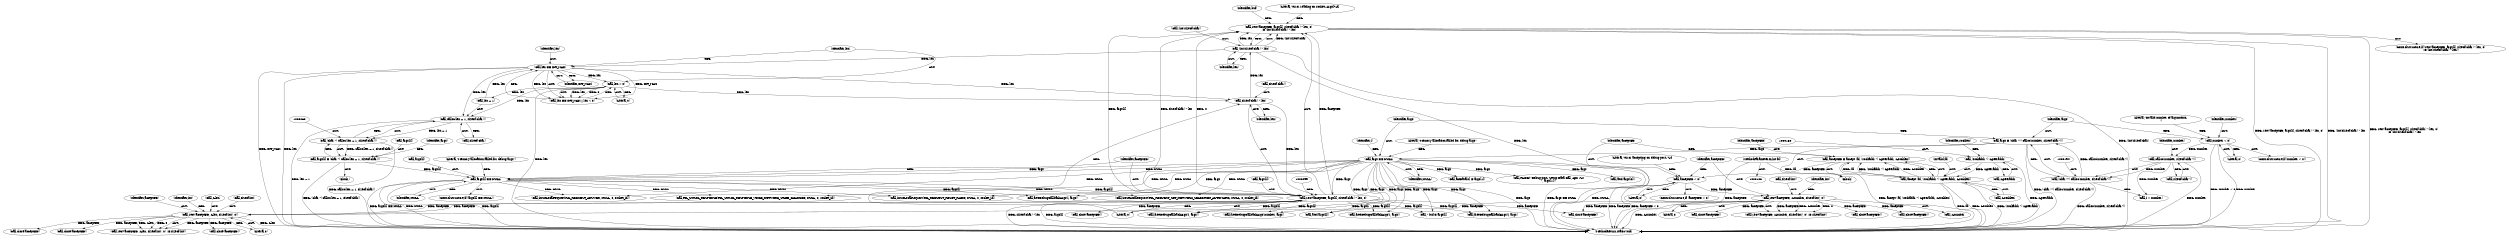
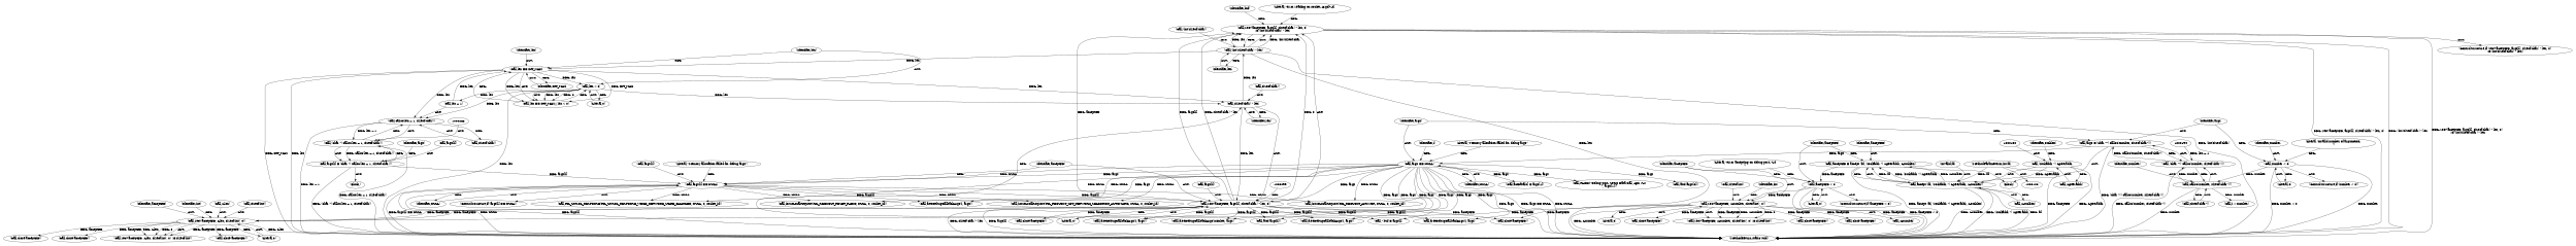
  digraph {
    n1 [label="(Call,recv(acceptFD, args[i], sizeof(char) * len, 0)\n != (int)sizeof(char) * len)"]
    n2 [label="(Call,(int)sizeof(char) * len)"]
    n3 [label="(ControlStructure,if (recv(acceptFD, args[i], sizeof(char) * len, 0)\n != (int)sizeof(char) * len))"]
    n4 [label="(MethodReturn,static void)"]
    n5 [label="(Call,len == INT_MAX)"]
    n6 [label="(Identifier,len)"]
    n7 [label="(Call,recv(acceptFD, args[i], sizeof(char) * len, 0))"]
    n8 [label="(Call,recv(acceptFD, &len, sizeof(int), 0))"]
    n9 [label="(Call,freeDebugCallbackArgs(i, args))"]
    n10 [label="(Call,freeDebugCallbackArgs(i, args))"]
    n11 [label="(Literal,0)"]
    n12 [label="(Call,freeDebugCallbackArgs(i, args))"]
    n13 [label="(Call,freeDebugCallbackArgs(number, args))"]
    n14 [label="(Call,close(acceptFD))"]
    n15 [label="(Call,atoi(args[i]))"]
    n16 [label="(Call,* buf = args[i])"]
    n17 [label="(Call,close(acceptFD))"]
    n18 [label="(Call,close(acceptFD))"]
    n19 [label="(Call,close(acceptFD))"]
    n20 [label="(Literal,0)"]
    n21 [label="(Call,recv(acceptFD, &len, sizeof(int), 0) != sizeof(int))"]
    n22 [label="(Call,close(acceptFD))"]
    n23 [label="(Call,sizeof(char) * len)"]
    n24 [label="(Call,recv(acceptFD, &number, sizeof(int), 0))"]
    n25 [label="(Literal,0)"]
    n26 [label="(Call,close(acceptFD))"]
    n27 [label="(Call,recv(acceptFD, &number, sizeof(int), 0) != sizeof(int))"]
    n28 [label="(Call,close(acceptFD))"]
    n29 [label="(Call,close(acceptFD))"]
    n30 [label="(Call,&number)"]
    n31 [label="(Call,acceptFD < 0)"]
    n32 [label="(Literal,0)"]
    n33 [label="(ControlStructure,if (acceptFD < 0))"]
    n34 [label="(Call,acceptFD = accept (fd, (sockaddr *) &peeraddr, &socklen))"]
    n35 [label="(Call,accept (fd, (sockaddr *) &peeraddr, &socklen))"]
    n36 [label="(Block,)"]
    n37 [label="(Call,&socklen)"]
    n38 [label="(MethodParameterIn,int fd)"]
    1000108
    n40 [label="(Call,(sockaddr *) &peeraddr)"]
    n41 [label="(Call,&peeraddr)"]
    n42 [label="(Call,args == NULL)"]
    n43 [label="(Call,args[i] == NULL)"]
    n44 [label="(Identifier,NULL)"]
    n45 [label="(Call,RIL_UNSOL_RESPONSE(RIL_UNSOL_RESPONSE_VOICE_NETWORK_STATE_CHANGED, NULL, 0, socket_id))"]
    n46 [label="(Call,freeDebugCallbackArgs(i, args))"]
    n47 [label="(Call,actData[0] = args[1])"]
    n48 [label="(Call,RLOGI(\"Debug port: Setup Data Call, Apn :%s\n\", args[1]))"]
    n49 [label="(Call,atoi(args[0]))"]
    n50 [label="(Call,issueLocalRequest(RIL_REQUEST_SET_NETWORK_SELECTION_AUTOMATIC, NULL, 0, socket_id))"]
    n51 [label="(Call,issueLocalRequest(RIL_REQUEST_ANSWER, NULL, 0, socket_id))"]
    n52 [label="(Call,issueLocalRequest(RIL_REQUEST_RESET_RADIO, NULL, 0, socket_id))"]
    n53 [label="(Identifier,NULL)"]
    n54 [label="(ControlStructure,if (args[i] == NULL))"]
    n55 [label="(Call,args = (char **) calloc(number, sizeof(char*)))"]
    n56 [label="(Call,(char **) calloc(number, sizeof(char*)))"]
    n57 [label="(Call,calloc(number, sizeof(char*)))"]
    n58 [label="(Call,sizeof(char*))"]
    n59 [label="(Call,i < number)"]
    n60 [label="(Call,number < 0)"]
    n61 [label="(ControlStructure,if (number < 0))"]
    n62 [label="(Literal,0)"]
    n63 [label="(Call,args[i] = (char *) calloc(len + 1, sizeof(char)))"]
    n64 [label="(Call,(char *) calloc(len + 1, sizeof(char)))"]
    n65 [label="(Block,)"]
    n66 [label="(Call,calloc(len + 1, sizeof(char)))"]
    n67 [label="(Call,sizeof(char))"]
    n68 [label="(Call,len < 0)"]
    n69 [label="(Identifier,INT_MAX)"]
    n70 [label="(Call,len == INT_MAX || len < 0)"]
    n71 [label="(Identifier,len)"]
    n72 [label="(Call,len + 1)"]
    n73 [label="(Literal,0)"]
    n74 [label="(Identifier,args)"]
    n75 [label="(Identifier,number)"]
    n76 [label="(Identifier,int)"]
    n77 [label="(Literal,\"Invalid number of arguments: \n\")"]
    n78 [label="(Identifier,acceptFD)"]
    n79 [label="(Call,args[i])"]
    n80 [label="(Identifier,len)"]
    n81 [label="(Identifier,acceptFD)"]
    n82 [label="(Literal,\"error accepting on debug port: %d\n\")"]
    n83 [label="(Invalid,fd)"]
    n84 [label="(Identifier,number)"]
    n85 [label="(Identifier,acceptFD)"]
    n86 [label="(Identifier,i)"]
    n87 [label="(Literal,\"Memory allocation failed for debug args\")"]
    n88 [label="(Identifier,int)"]
    n89 [label="(Call,args[i])"]
    n90 [label="(Identifier,args)"]
    n91 [label="(Identifier,buf)"]
    n92 [label="(Call,args[i])"]
    n93 [label="(Literal,\"Memory allocation failed for debug args\")"]
    n94 [label="(Identifier,args)"]
    n95 [label="(Identifier,acceptFD)"]
    n96 [label="(Call,sizeof(int))"]
    n97 [label="(Identifier,acceptFD)"]
    n98 [label="(Identifier,socklen)"]
    n99 [label="(Call,&len)"]
    n100 [label="(Call,(int)sizeof(char))"]
    n101 [label="(Call,sizeof(int))"]
    n102 [label="(Identifier,len)"]
    n103 [label="(Literal,\"error reading on socket: Args[%d] \n\")"]
    n104 [label="(Call,sizeof(char))"]
    1000299
    1000150
    1000194
    1000263
    n1 -> n2 [label="CFG: "]
    n1 -> n3 [label="AST: "]
    n1 -> n4 [label="DDG: recv(acceptFD, args[i], sizeof(char) * len, 0)\n != (int)sizeof(char) * len"]
    n1 -> n4 [label="DDG: recv(acceptFD, args[i], sizeof(char) * len, 0)"]
    n1 -> n4 [label="DDG: (int)sizeof(char) * len"]
    n2 -> n1 [label="AST: "]
    n2 -> n1 [label="DDG: (int)sizeof(char)"]
    n2 -> n1 [label="DDG: len"]
    n2 -> n4 [label="DDG: (int)sizeof(char)"]
    n2 -> n4 [label="DDG: len"]
    n2 -> n5 [label="DDG: len"]
    n2 -> n6 [label="CFG: "]
    n5 -> n4 [label="DDG: len"]
    n5 -> n4 [label="DDG: INT_MAX"]
    n5 -> n23 [label="DDG: len"]
    n5 -> n66 [label="DDG: len"]
    n5 -> n68 [label="DDG: len"]
    n5 -> n69 [label="CFG: "]
    n5 -> n70 [label="AST: "]
    n5 -> n70 [label="DDG: len"]
    n5 -> n70 [label="DDG: INT_MAX"]
    n6 -> n2 [label="AST: "]
    n7 -> n1 [label="AST: "]
    n7 -> n1 [label="DDG: acceptFD"]
    n7 -> n1 [label="DDG: args[i]"]
    n7 -> n1 [label="DDG: sizeof(char) * len"]
    n7 -> n1 [label="DDG: 0"]
    n7 -> n4 [label="DDG: sizeof(char) * len"]
    n7 -> n4 [label="DDG: args[i]"]
    n7 -> n8 [label="DDG: acceptFD"]
    n7 -> n9 [label="DDG: args[i]"]
    n7 -> n10 [label="DDG: args[i]"]
    n7 -> n11 [label="CFG: "]
    n7 -> n12 [label="DDG: args[i]"]
    n7 -> n13 [label="DDG: args[i]"]
    n7 -> n14 [label="DDG: acceptFD"]
    n7 -> n15 [label="DDG: args[i]"]
    n7 -> n16 [label="DDG: args[i]"]
    n7 -> n17 [label="DDG: acceptFD"]
    n8 -> n4 [label="DDG: &len"]
    n8 -> n7 [label="DDG: acceptFD"]
    n8 -> n18 [label="DDG: acceptFD"]
    n8 -> n19 [label="DDG: acceptFD"]
    n8 -> n20 [label="CFG: "]
    n8 -> n21 [label="AST: "]
    n8 -> n21 [label="DDG: acceptFD"]
    n8 -> n21 [label="DDG: &len"]
    n8 -> n21 [label="DDG: 0"]
    n8 -> n22 [label="DDG: acceptFD"]
    n11 -> n7 [label="AST: "]
    n11 -> n23 [label="CFG: "]
    n20 -> n8 [label="AST: "]
    n23 -> n2 [label="DDG: len"]
    n23 -> n7 [label="AST: "]
    n23 -> n7 [label="DDG: len"]
    n23 -> n71 [label="CFG: "]
    n24 -> n4 [label="DDG: &number"]
    n24 -> n8 [label="DDG: acceptFD"]
    n24 -> n14 [label="DDG: acceptFD"]
    n24 -> n25 [label="CFG: "]
    n24 -> n26 [label="DDG: acceptFD"]
    n24 -> n27 [label="AST: "]
    n24 -> n27 [label="DDG: acceptFD"]
    n24 -> n27 [label="DDG: &number"]
    n24 -> n27 [label="DDG: 0"]
    n24 -> n28 [label="DDG: acceptFD"]
    n24 -> n29 [label="DDG: acceptFD"]
    n24 -> n30 [label="AST: "]
    n25 -> n24 [label="AST: "]
    n31 -> n4 [label="DDG: acceptFD"]
    n31 -> n4 [label="DDG: acceptFD < 0"]
    n31 -> n24 [label="DDG: acceptFD"]
    n31 -> n32 [label="CFG: "]
    n31 -> n33 [label="AST: "]
    n32 -> n31 [label="AST: "]
    n34 -> n4 [label="DDG: accept (fd, (sockaddr *) &peeraddr, &socklen)"]
    n34 -> n31 [label="DDG: acceptFD"]
    n34 -> n35 [label="CFG: "]
    n34 -> n36 [label="AST: "]
    n35 -> n4 [label="DDG: (sockaddr *) &peeraddr"]
    n35 -> n4 [label="DDG: fd"]
    n35 -> n4 [label="DDG: &socklen"]
    n35 -> n34 [label="AST: "]
    n35 -> n34 [label="DDG: fd"]
    n35 -> n34 [label="DDG: (sockaddr *) &peeraddr"]
    n35 -> n34 [label="DDG: &socklen"]
    n35 -> n37 [label="CFG: "]
    n37 -> n35 [label="AST: "]
    n38 -> n4 [label="DDG: acceptFD"]
    n38 -> n35 [label="DDG: fd"]
    n38 -> 1000108 [label="AST: "]
    n40 -> n4 [label="DDG: &peeraddr"]
    n40 -> n35 [label="AST: "]
    n40 -> n35 [label="DDG: &peeraddr"]
    n40 -> n41 [label="CFG: "]
    n41 -> n40 [label="AST: "]
    n42 -> n4 [label="DDG: args"]
    n42 -> n4 [label="DDG: args == NULL"]
    n42 -> n4 [label="DDG: NULL"]
    n42 -> n7 [label="DDG: args"]
    n42 -> n9 [label="DDG: args"]
    n42 -> n10 [label="DDG: args"]
    n42 -> n12 [label="DDG: args"]
    n42 -> n13 [label="DDG: args"]
    n42 -> n15 [label="DDG: args"]
    n42 -> n16 [label="DDG: args"]
    n42 -> n43 [label="DDG: args"]
    n42 -> n43 [label="DDG: NULL"]
    n42 -> n44 [label="CFG: "]
    n42 -> n45 [label="DDG: NULL"]
    n42 -> n46 [label="DDG: args"]
    n42 -> n47 [label="DDG: args"]
    n42 -> n48 [label="DDG: args"]
    n42 -> n49 [label="DDG: args"]
    n42 -> n50 [label="DDG: NULL"]
    n42 -> n51 [label="DDG: NULL"]
    n42 -> n52 [label="DDG: NULL"]
    n43 -> n4 [label="DDG: NULL"]
    n43 -> n4 [label="DDG: args[i]"]
    n43 -> n4 [label="DDG: args[i] == NULL"]
    n43 -> n7 [label="DDG: args[i]"]
    n43 -> n45 [label="DDG: NULL"]
    n43 -> n46 [label="DDG: args[i]"]
    n43 -> n50 [label="DDG: NULL"]
    n43 -> n51 [label="DDG: NULL"]
    n43 -> n52 [label="DDG: NULL"]
    n43 -> n53 [label="CFG: "]
    n43 -> n54 [label="AST: "]
    n44 -> n42 [label="AST: "]
    n53 -> n43 [label="AST: "]
    n55 -> n4 [label="DDG: (char **) calloc(number, sizeof(char*))"]
    n55 -> n36 [label="AST: "]
    n55 -> n42 [label="DDG: args"]
    n55 -> n56 [label="CFG: "]
    n56 -> n4 [label="DDG: calloc(number, sizeof(char*))"]
    n56 -> n55 [label="AST: "]
    n56 -> n55 [label="DDG: calloc(number, sizeof(char*))"]
-   n56 -> n59 [label="CFG: "]
+   n56 -> n57 [label="CFG: "]
    n57 -> n4 [label="DDG: number"]
    n57 -> n56 [label="AST: "]
    n57 -> n56 [label="DDG: number"]
    n57 -> n58 [label="CFG: "]
    n57 -> n59 [label="DDG: number"]
    n58 -> n57 [label="AST: "]
    n60 -> n4 [label="DDG: number < 0"]
    n60 -> n4 [label="DDG: number"]
    n60 -> n57 [label="DDG: number"]
    n60 -> n61 [label="AST: "]
    n60 -> n62 [label="CFG: "]
    n62 -> n60 [label="AST: "]
    n63 -> n4 [label="DDG: (char *) calloc(len + 1, sizeof(char))"]
    n63 -> n43 [label="DDG: args[i]"]
    n63 -> n64 [label="CFG: "]
    n63 -> n65 [label="AST: "]
    n64 -> n4 [label="DDG: calloc(len + 1, sizeof(char))"]
    n64 -> n63 [label="AST: "]
    n64 -> n63 [label="DDG: calloc(len + 1, sizeof(char))"]
    n64 -> n66 [label="CFG: "]
    n66 -> n4 [label="DDG: len + 1"]
    n66 -> n64 [label="AST: "]
    n66 -> n64 [label="DDG: len + 1"]
    n66 -> n67 [label="CFG: "]
    n67 -> n66 [label="AST: "]
    n68 -> n4 [label="DDG: len"]
    n68 -> n23 [label="DDG: len"]
    n68 -> n66 [label="DDG: len"]
    n68 -> n70 [label="AST: "]
    n68 -> n70 [label="DDG: len"]
    n68 -> n70 [label="DDG: 0"]
    n68 -> n72 [label="DDG: len"]
    n68 -> n73 [label="CFG: "]
    n69 -> n5 [label="AST: "]
    n70 -> n5 [label="CFG: "]
    n70 -> n68 [label="CFG: "]
    n71 -> n23 [label="AST: "]
    n72 -> n5 [label="DDG: len"]
    n72 -> n66 [label="AST: "]
    n73 -> n68 [label="AST: "]
    n74 -> n55 [label="AST: "]
    n74 -> n60 [label="CFG: "]
    n75 -> n60 [label="AST: "]
    n76 -> n24 [label="CFG: "]
    n77 -> n60 [label="CFG: "]
    n78 -> n34 [label="AST: "]
    n79 -> n63 [label="AST: "]
    n80 -> n5 [label="CFG: "]
    n80 -> n68 [label="AST: "]
    n81 -> n8 [label="AST: "]
    n82 -> n31 [label="CFG: "]
    n83 -> n35 [label="AST: "]
    n84 -> n57 [label="AST: "]
    n85 -> n24 [label="AST: "]
    n85 -> n31 [label="CFG: "]
    n86 -> n42 [label="CFG: "]
    n87 -> n43 [label="CFG: "]
    n88 -> n8 [label="CFG: "]
    n89 -> n43 [label="AST: "]
    n90 -> n63 [label="CFG: "]
    n91 -> n1 [label="CFG: "]
    n92 -> n7 [label="AST: "]
    n93 -> n42 [label="CFG: "]
    n94 -> n42 [label="AST: "]
    n94 -> n55 [label="CFG: "]
    n95 -> n7 [label="AST: "]
    n95 -> n43 [label="CFG: "]
    n96 -> n24 [label="AST: "]
    n97 -> n31 [label="AST: "]
    n97 -> n34 [label="CFG: "]
    n98 -> n40 [label="CFG: "]
    n99 -> n8 [label="AST: "]
    n100 -> n2 [label="AST: "]
    n101 -> n8 [label="AST: "]
    n102 -> n5 [label="AST: "]
    n103 -> n1 [label="CFG: "]
    n104 -> n23 [label="AST: "]
    1000299 -> n7 [label="CFG: "]
    1000150 -> n40 [label="AST: "]
-   1000194 -> n56 [label="AST: "]
+   1000194 -> n56 [label="DDG: len + 1"]
    1000263 -> n64 [label="AST: "]
  }
